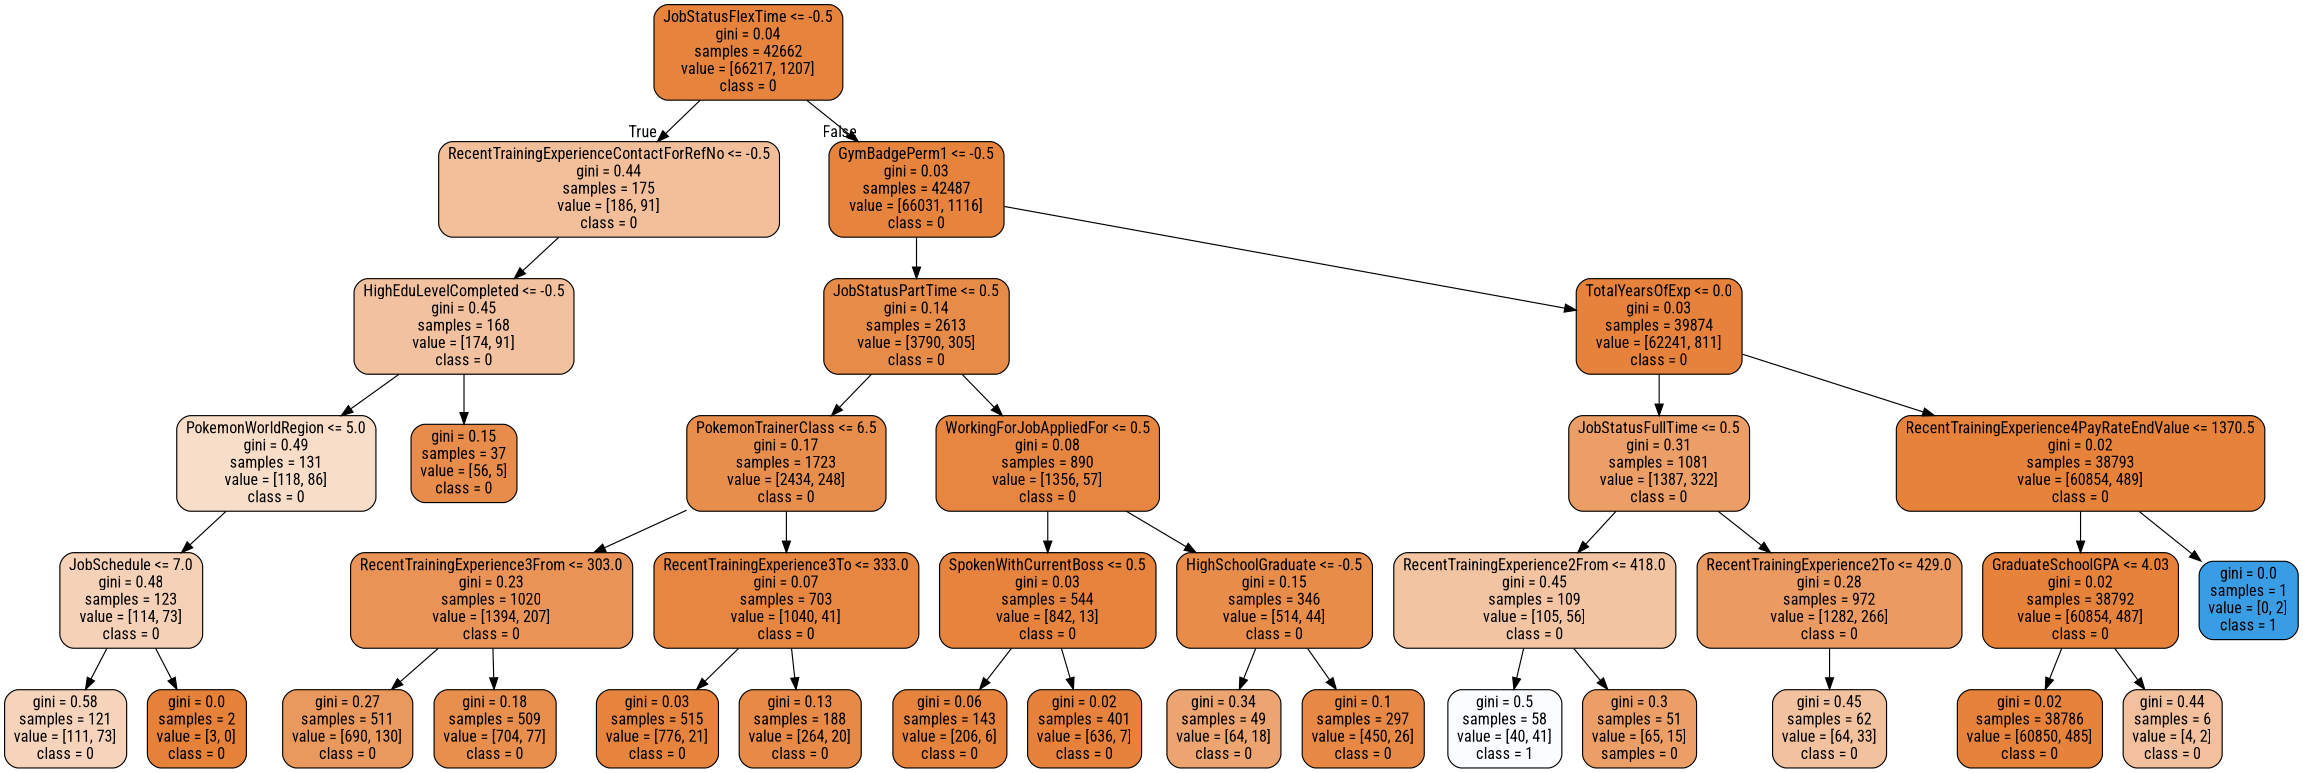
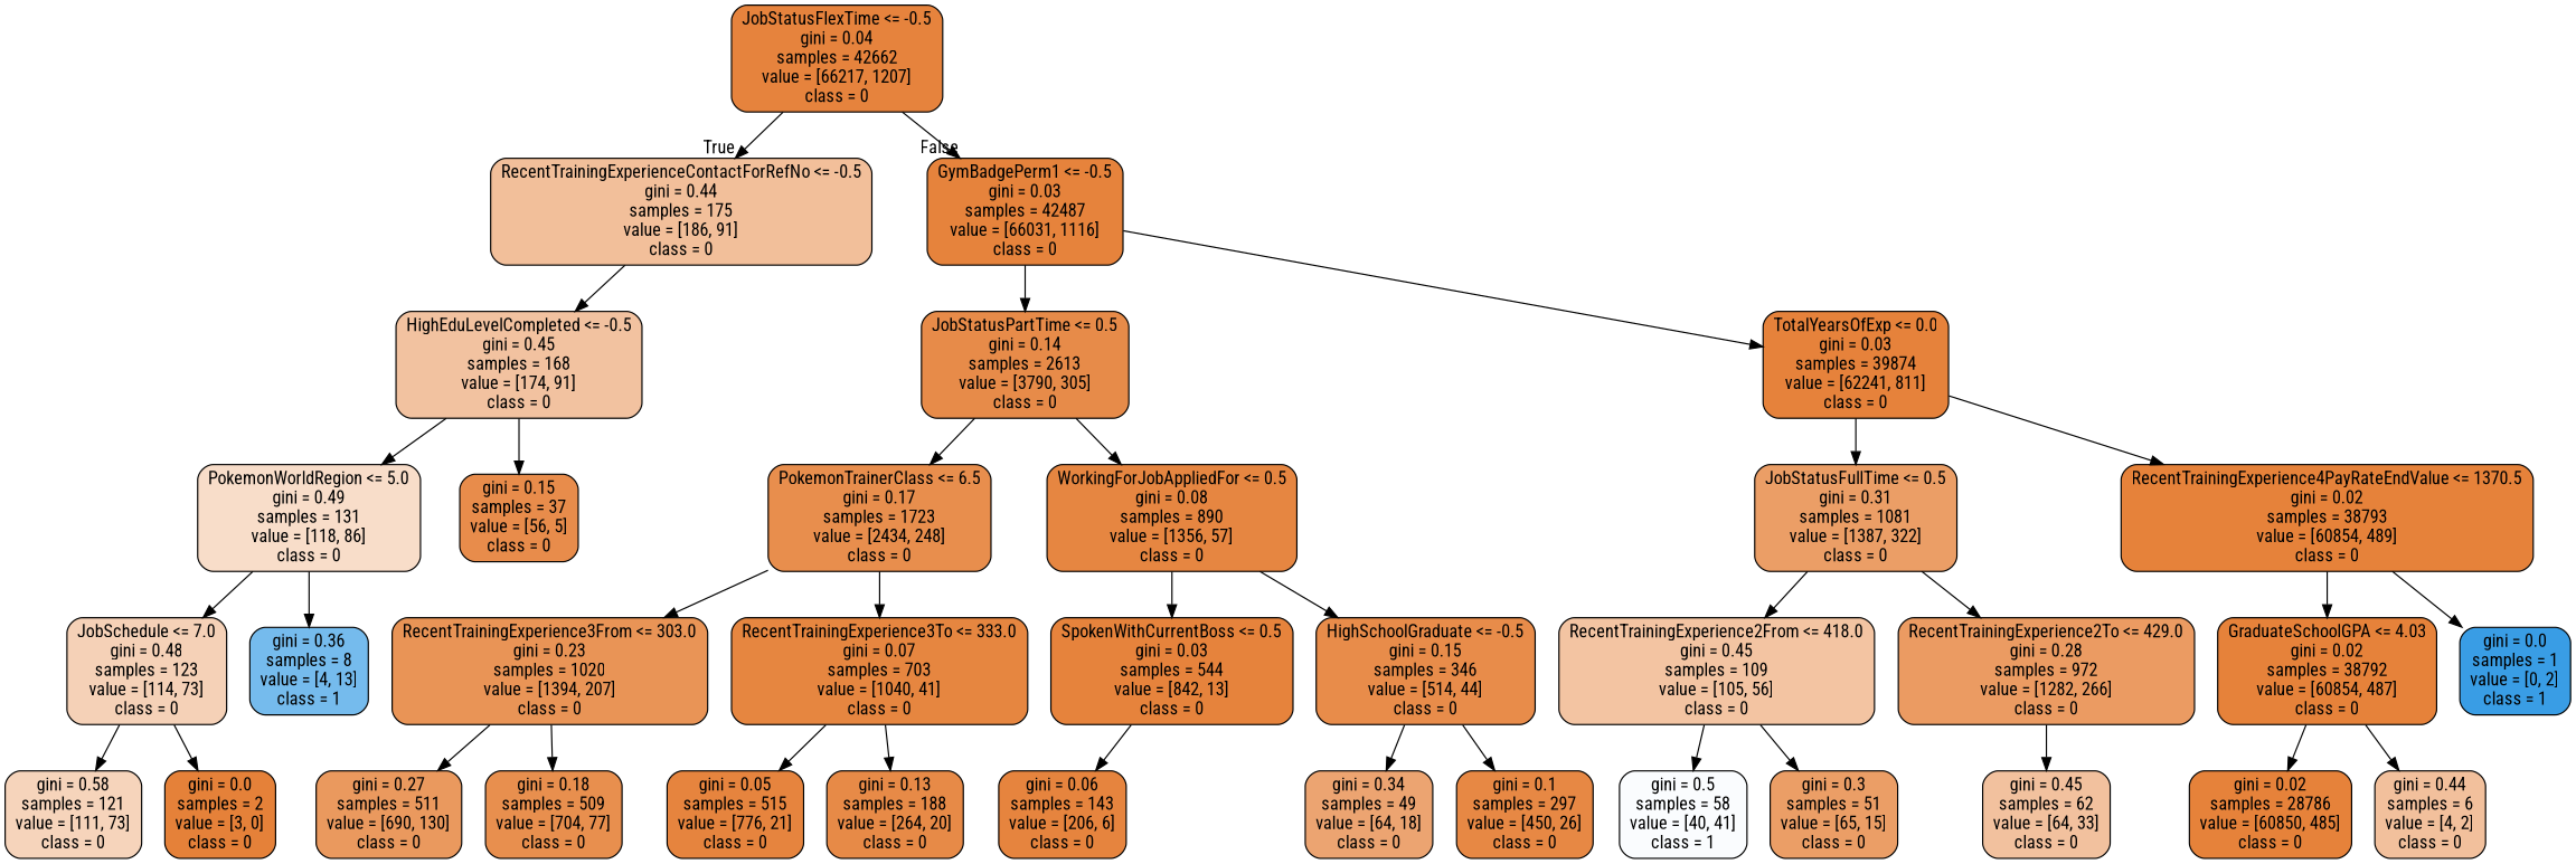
  digraph {
    fontname="Roboto Condensed"
    node [color=black fillcolor="#e58139fd" fontname="Roboto Condensed" shape=box style="filled, rounded"]
    edge [fontname="Roboto Condensed"]
    n1 [fillcolor="#e58139fa" label="JobStatusFlexTime <= -0.5\ngini = 0.04\nsamples = 42662\nvalue = [66217, 1207]\nclass = 0"]
    n2 [fillcolor="#e5813982" label="RecentTrainingExperienceContactForRefNo <= -0.5\ngini = 0.44\nsamples = 175\nvalue = [186, 91]\nclass = 0"]
    n3 [fillcolor="#e58139fb" label="GymBadgePerm1 <= -0.5\ngini = 0.03\nsamples = 42487\nvalue = [66031, 1116]\nclass = 0"]
    n4 [fillcolor="#e581397a" label="HighEduLevelCompleted <= -0.5\ngini = 0.45\nsamples = 168\nvalue = [174, 91]\nclass = 0"]
    n5 [fillcolor="#e58139ea" label="JobStatusPartTime <= 0.5\ngini = 0.14\nsamples = 2613\nvalue = [3790, 305]\nclass = 0"]
    n6 [fillcolor="#e58139fc" label="TotalYearsOfExp <= 0.0\ngini = 0.03\nsamples = 39874\nvalue = [62241, 811]\nclass = 0"]
    n7 [fillcolor="#e5813945" label="PokemonWorldRegion <= 5.0\ngini = 0.49\nsamples = 131\nvalue = [118, 86]\nclass = 0"]
    n8 [fillcolor="#e58139e8" label="gini = 0.15\nsamples = 37\nvalue = [56, 5]\nclass = 0"]
    n9 [fillcolor="#e581395c" label="JobSchedule <= 7.0\ngini = 0.48\nsamples = 123\nvalue = [114, 73]\nclass = 0"]
+   n10 [fillcolor="#399de5b1" label="gini = 0.36\nsamples = 8\nvalue = [4, 13]\nclass = 1"]
    n11 [fillcolor="#e5813957" label="gini = 0.58\nsamples = 121\nvalue = [111, 73]\nclass = 0"]
    n12 [fillcolor="#e58139ff" label="gini = 0.0\nsamples = 2\nvalue = [3, 0]\nclass = 0"]
    n13 [fillcolor="#e58139e5" label="PokemonTrainerClass <= 6.5\ngini = 0.17\nsamples = 1723\nvalue = [2434, 248]\nclass = 0"]
    n14 [fillcolor="#e58139f4" label="WorkingForJobAppliedFor <= 0.5\ngini = 0.08\nsamples = 890\nvalue = [1356, 57]\nclass = 0"]
    n15 [fillcolor="#e58139c4" label="JobStatusFullTime <= 0.5\ngini = 0.31\nsamples = 1081\nvalue = [1387, 322]\nclass = 0"]
    n16 [label="RecentTrainingExperience4PayRateEndValue <= 1370.5\ngini = 0.02\nsamples = 38793\nvalue = [60854, 489]\nclass = 0"]
    n17 [fillcolor="#e58139d9" label="RecentTrainingExperience3From <= 303.0\ngini = 0.23\nsamples = 1020\nvalue = [1394, 207]\nclass = 0"]
    n18 [fillcolor="#e58139f5" label="RecentTrainingExperience3To <= 333.0\ngini = 0.07\nsamples = 703\nvalue = [1040, 41]\nclass = 0"]
    n19 [fillcolor="#e58139fb" label="SpokenWithCurrentBoss <= 0.5\ngini = 0.03\nsamples = 544\nvalue = [842, 13]\nclass = 0"]
    n20 [fillcolor="#e58139e9" label="HighSchoolGraduate <= -0.5\ngini = 0.15\nsamples = 346\nvalue = [514, 44]\nclass = 0"]
    n21 [fillcolor="#e58139cf" label="gini = 0.27\nsamples = 511\nvalue = [690, 130]\nclass = 0"]
    n22 [fillcolor="#e58139e3" label="gini = 0.18\nsamples = 509\nvalue = [704, 77]\nclass = 0"]
-   n23 [fillcolor="#e58139f8" label="gini = 0.03\nsamples = 515\nvalue = [776, 21]\nclass = 0"]
+   n23 [fillcolor="#e58139f8" label="gini = 0.05\nsamples = 515\nvalue = [776, 21]\nclass = 0"]
    n24 [fillcolor="#e58139ec" label="gini = 0.13\nsamples = 188\nvalue = [264, 20]\nclass = 0"]
    n25 [fillcolor="#e58139f8" label="gini = 0.06\nsamples = 143\nvalue = [206, 6]\nclass = 0"]
-   n26 [fillcolor="#e58139fc" label="gini = 0.02\nsamples = 401\nvalue = [636, 7]\nclass = 0"]
    n27 [fillcolor="#e58139b7" label="gini = 0.34\nsamples = 49\nvalue = [64, 18]\nclass = 0"]
    n28 [fillcolor="#e58139f0" label="gini = 0.1\nsamples = 297\nvalue = [450, 26]\nclass = 0"]
    n29 [fillcolor="#e5813977" label="RecentTrainingExperience2From <= 418.0\ngini = 0.45\nsamples = 109\nvalue = [105, 56]\nclass = 0"]
    n30 [fillcolor="#e58139ca" label="RecentTrainingExperience2To <= 429.0\ngini = 0.28\nsamples = 972\nvalue = [1282, 266]\nclass = 0"]
    n31 [label="GraduateSchoolGPA <= 4.03\ngini = 0.02\nsamples = 38792\nvalue = [60854, 487]\nclass = 0"]
    n32 [fillcolor="#399de5ff" label="gini = 0.0\nsamples = 1\nvalue = [0, 2]\nclass = 1"]
    n33 [fillcolor="#399de506" label="gini = 0.5\nsamples = 58\nvalue = [40, 41]\nclass = 1"]
-   n34 [fillcolor="#e58139c4" label="gini = 0.3\nsamples = 51\nvalue = [65, 15]\nsamples = 0"]
+   n34 [fillcolor="#e58139c4" label="gini = 0.3\nsamples = 51\nvalue = [65, 15]\nclass = 0"]
    n35 [fillcolor="#e581397c" label="gini = 0.45\nsamples = 62\nvalue = [64, 33]\nclass = 0"]
-   n36 [label="gini = 0.02\nsamples = 38786\nvalue = [60850, 485]\nclass = 0"]
+   n36 [label="gini = 0.02\nsamples = 28786\nvalue = [60850, 485]\nclass = 0"]
    n37 [fillcolor="#e581397f" label="gini = 0.44\nsamples = 6\nvalue = [4, 2]\nclass = 0"]
    n1 -> n2 [headlabel=True labelangle=45 labeldistance=2.5]
    n1 -> n3 [headlabel=False labelangle=-45 labeldistance=2.5]
    n2 -> n4
    n3 -> n5
    n3 -> n6
    n4 -> n7
    n4 -> n8
    n5 -> n13
    n5 -> n14
    n6 -> n15
    n6 -> n16
    n7 -> n9
+   n7 -> n10
    n9 -> n11
    n9 -> n12
    n13 -> n17
    n13 -> n18
    n14 -> n19
    n14 -> n20
    n15 -> n29
    n15 -> n30
    n16 -> n31
    n16 -> n32
    n17 -> n21
    n17 -> n22
    n18 -> n23
    n18 -> n24
    n19 -> n25
-   n19 -> n26
    n20 -> n27
    n20 -> n28
    n29 -> n33
    n29 -> n34
    n30 -> n35
    n31 -> n36
    n31 -> n37
  }
